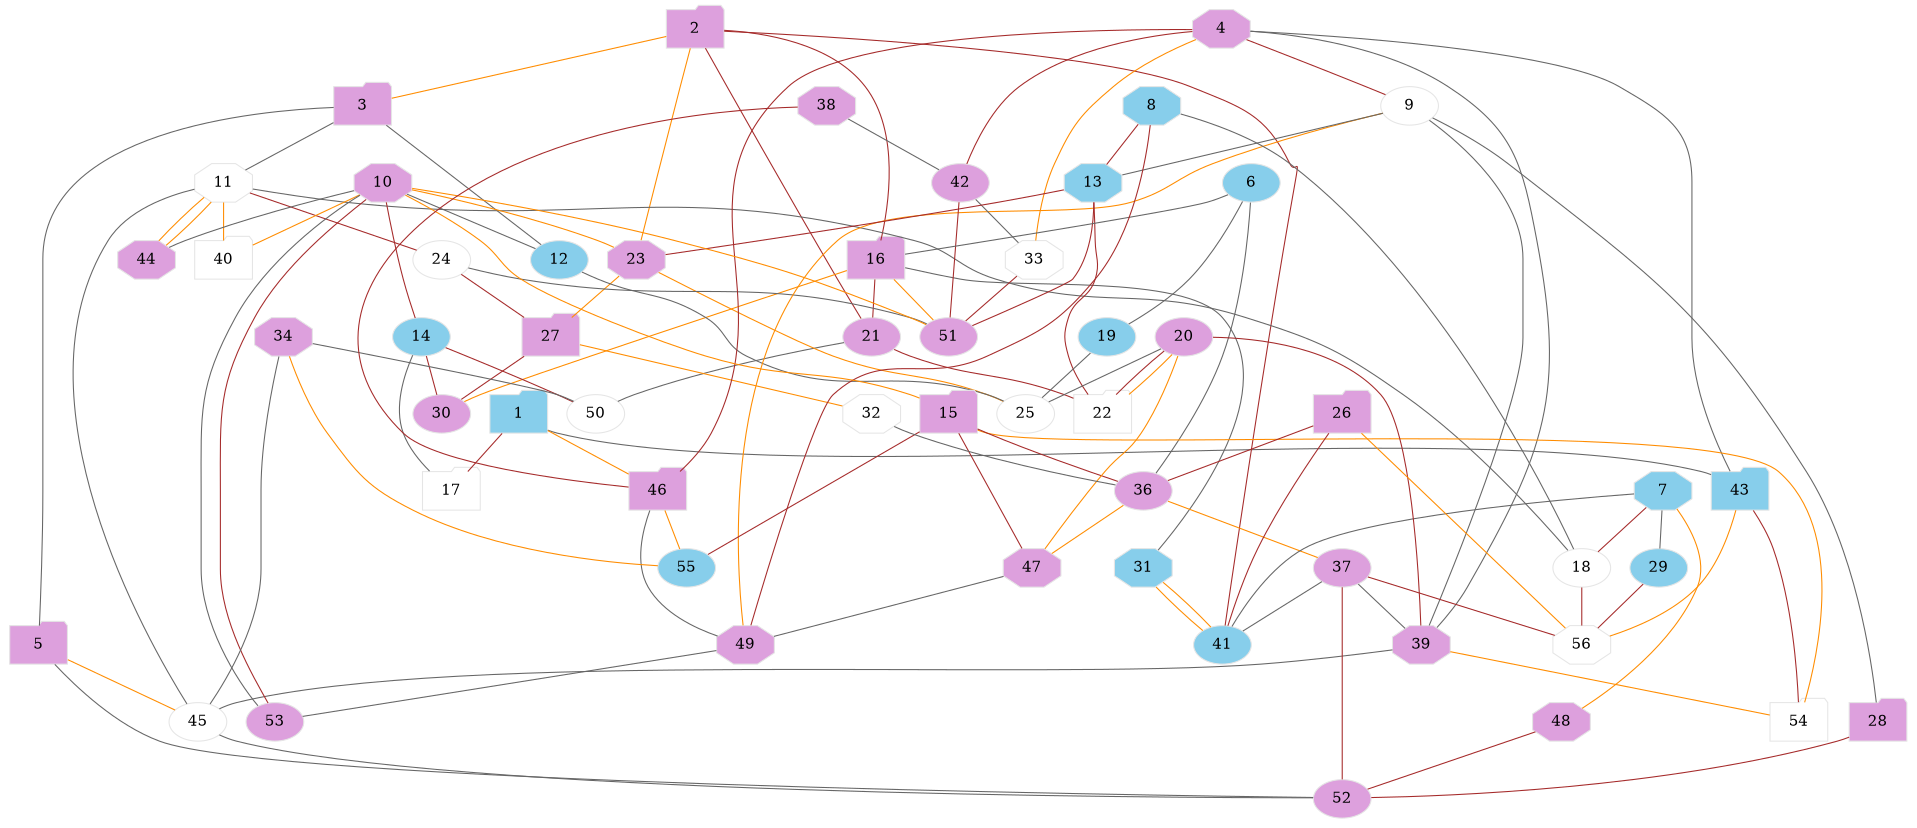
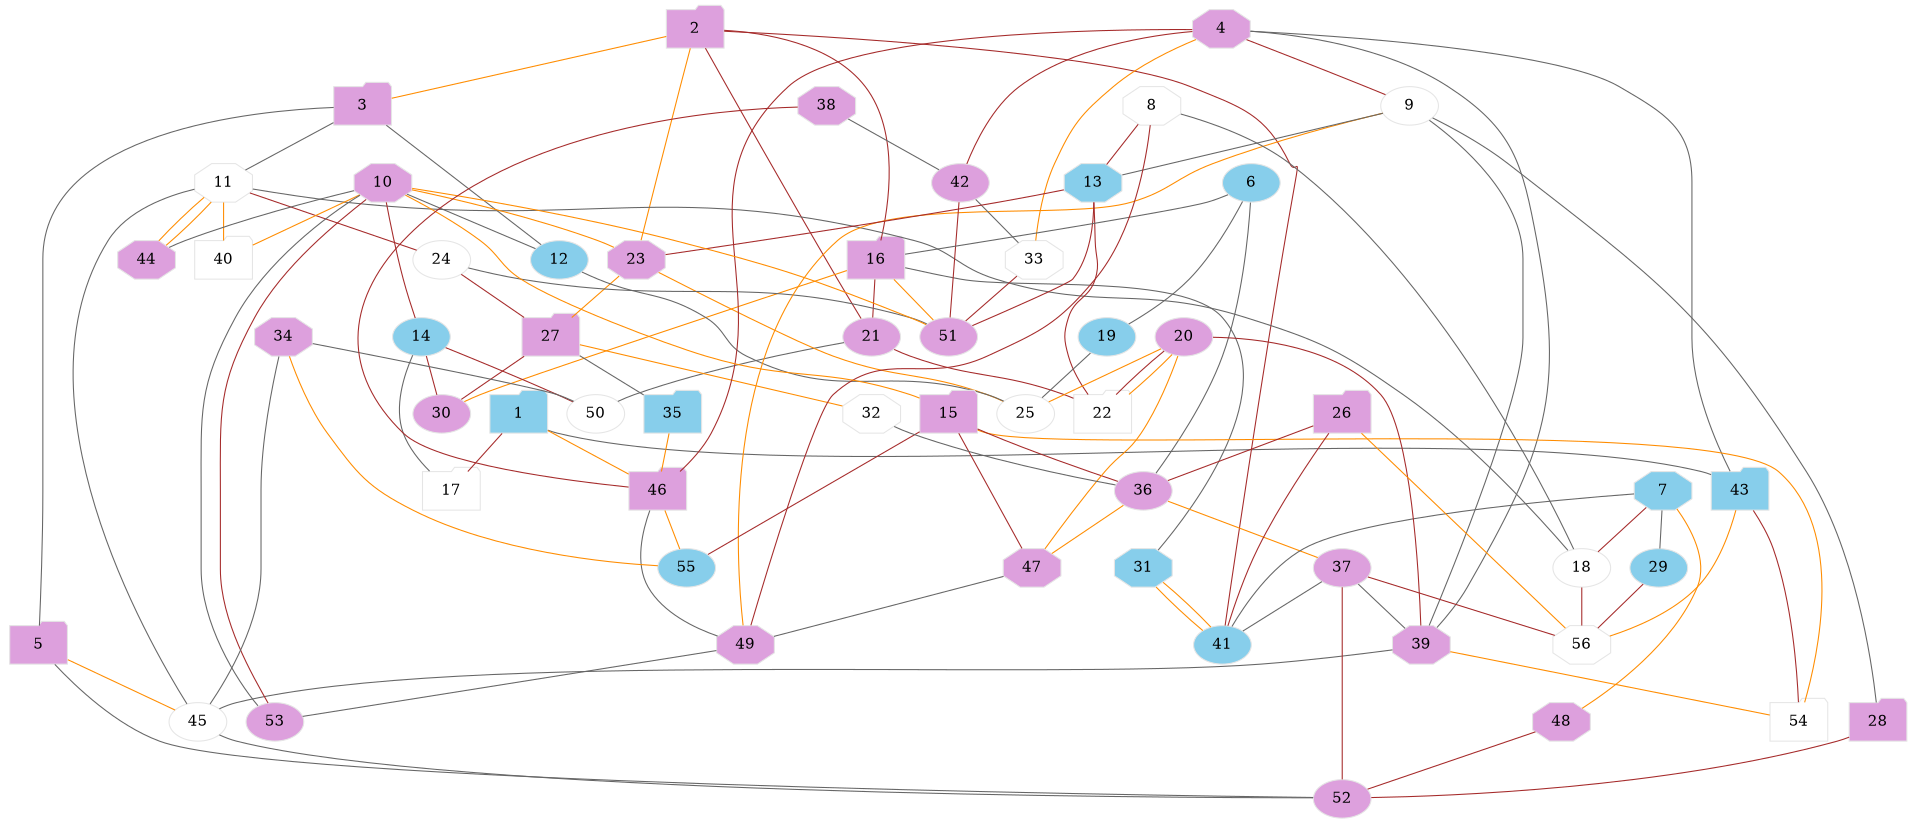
  graph {
    node [color=gray90 fillcolor=plum shape=ellipse style=filled]
    edge [color=gray40]
    1 [fillcolor=skyblue shape=folder]
    17 [fillcolor=white shape=folder]
    43 [fillcolor=skyblue shape=folder]
    46 [shape=folder]
    54 [fillcolor=white shape=folder]
    56 [fillcolor=white shape=octagon]
    49 [shape=octagon]
    55 [fillcolor=skyblue]
    2 [shape=folder]
    3 [shape=folder]
    16 [shape=folder]
    21
    23 [shape=octagon]
    41 [fillcolor=skyblue]
    5 [shape=folder]
    11 [fillcolor=white shape=octagon]
    12 [fillcolor=skyblue]
    51
    30
    31 [fillcolor=skyblue shape=octagon]
    22 [fillcolor=white shape=folder]
    50 [fillcolor=white]
    25 [fillcolor=white]
    27 [shape=folder]
    45 [fillcolor=white]
    52
    18 [fillcolor=white]
    40 [fillcolor=white shape=folder]
    44 [shape=octagon]
    24 [fillcolor=white]
    4 [shape=octagon]
    9 [fillcolor=white]
    33 [fillcolor=white shape=octagon]
    39 [shape=octagon]
    42
    13 [fillcolor=skyblue shape=octagon]
    28 [shape=folder]
    6 [fillcolor=skyblue]
    19 [fillcolor=skyblue]
    36
    47 [shape=octagon]
    37
    7 [fillcolor=skyblue shape=octagon]
    29 [fillcolor=skyblue]
    48 [shape=octagon]
-   8 [fillcolor=skyblue shape=octagon]
+   8 [fillcolor=white shape=octagon]
    53
    10 [shape=octagon]
    14 [fillcolor=skyblue]
    15 [shape=folder]
    20
    32 [fillcolor=white shape=octagon]
+   35 [fillcolor=skyblue shape=folder]
    26 [shape=folder]
    34 [shape=octagon]
    38 [shape=octagon]
    1 -- 17 [color=brown]
    1 -- 43
    1 -- 46 [color=darkorange]
    43 -- 54 [color=brown]
    43 -- 56 [color=darkorange]
    46 -- 49
    46 -- 55 [color=darkorange]
    49 -- 53
    2 -- 3 [color=darkorange]
    2 -- 16 [color=brown]
    2 -- 21 [color=brown]
    2 -- 23 [color=darkorange]
    2 -- 41 [color=brown]
    3 -- 5
    3 -- 11
    3 -- 12
    16 -- 21 [color=brown]
    16 -- 51 [color=darkorange]
    16 -- 30 [color=darkorange]
    16 -- 31
    21 -- 22 [color=brown]
    21 -- 50
    23 -- 25 [color=darkorange]
    23 -- 27 [color=darkorange]
    5 -- 45 [color=darkorange]
    5 -- 52
    11 -- 45
    11 -- 18
    11 -- 40 [color=darkorange]
    11 -- 44 [color=darkorange]
    11 -- 44 [color=darkorange]
    11 -- 24 [color=brown]
    12 -- 25
    31 -- 41 [color=darkorange]
    31 -- 41 [color=darkorange]
    27 -- 30 [color=brown]
    27 -- 32 [color=darkorange]
+   27 -- 35
    45 -- 52
    18 -- 56 [color=brown]
    24 -- 51
    24 -- 27 [color=brown]
    4 -- 43
    4 -- 46 [color=brown]
    4 -- 9 [color=brown]
    4 -- 33 [color=darkorange]
    4 -- 39
    4 -- 42 [color=brown]
    9 -- 49 [color=darkorange]
    9 -- 39
    9 -- 13
    9 -- 28
    33 -- 51 [color=brown]
    39 -- 54 [color=darkorange]
    39 -- 45
    42 -- 51 [color=brown]
    42 -- 33
    13 -- 23 [color=brown]
    13 -- 51 [color=brown]
    13 -- 22 [color=brown]
    28 -- 52 [color=brown]
    6 -- 16
    6 -- 19
    6 -- 36
    19 -- 25
    36 -- 47 [color=darkorange]
    36 -- 37 [color=darkorange]
    47 -- 49
    37 -- 56 [color=brown]
    37 -- 41
    37 -- 52 [color=brown]
    37 -- 39
    7 -- 41
    7 -- 18 [color=brown]
    7 -- 29
    7 -- 48 [color=darkorange]
    29 -- 56 [color=brown]
    48 -- 52 [color=brown]
    8 -- 49 [color=brown]
    8 -- 18
    8 -- 13 [color=brown]
    10 -- 23 [color=darkorange]
    10 -- 12
    10 -- 51 [color=darkorange]
    10 -- 40 [color=darkorange]
    10 -- 44
    10 -- 53
    10 -- 53 [color=brown]
    10 -- 14 [color=brown]
    10 -- 15 [color=darkorange]
    14 -- 17
    14 -- 30 [color=brown]
    14 -- 50 [color=brown]
    15 -- 54 [color=darkorange]
    15 -- 55 [color=brown]
    15 -- 36 [color=brown]
    15 -- 47 [color=brown]
    20 -- 22 [color=brown]
    20 -- 22 [color=darkorange]
-   20 -- 25
+   20 -- 25 [color=darkorange]
    20 -- 39 [color=brown]
    20 -- 47 [color=darkorange]
    32 -- 36
+   35 -- 46 [color=darkorange]
    26 -- 56 [color=darkorange]
    26 -- 41 [color=brown]
    26 -- 36 [color=brown]
    34 -- 55 [color=darkorange]
    34 -- 50
    34 -- 45
    38 -- 46 [color=brown]
    38 -- 42
  }
